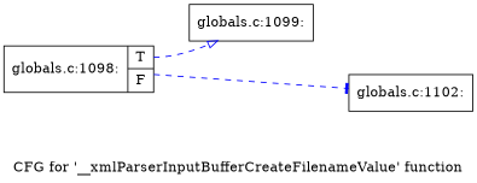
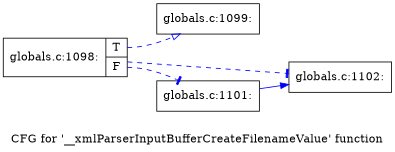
  digraph {
    label="CFG for '__xmlParserInputBufferCreateFilenameValue' function"
    rankdir=LR
    node [shape=record]
    edge [arrowhead=tee color=blue style=dashed]
    n1 [label="{globals.c:1098:|{<s0>T|<s1>F}}"]
    n2 [label="{globals.c:1099:}"]
+   n3 [label="{globals.c:1101:}"]
    n4 [label="{globals.c:1102:}"]
    n1 -> n2 [arrowhead=onormal tailport=s0]
+   n1 -> n3 [tailport=s1]
    n1 -> n4
+   n3 -> n4 [arrowhead=normal style=solid]
  }
